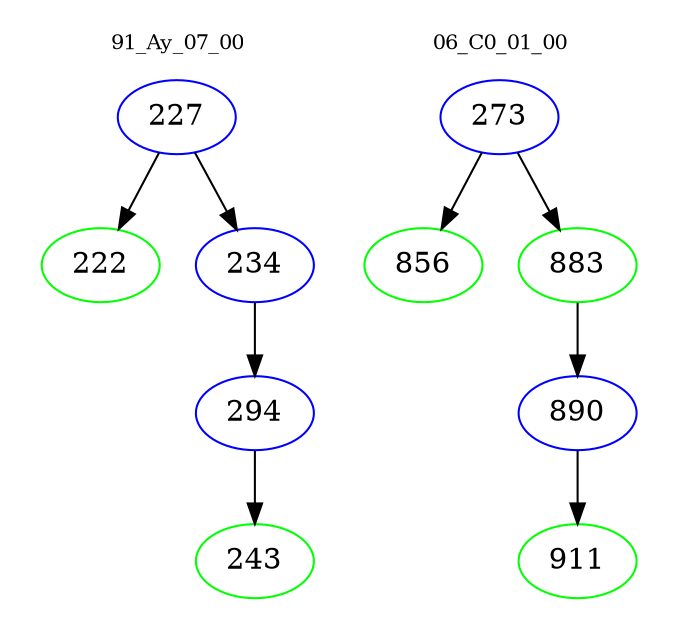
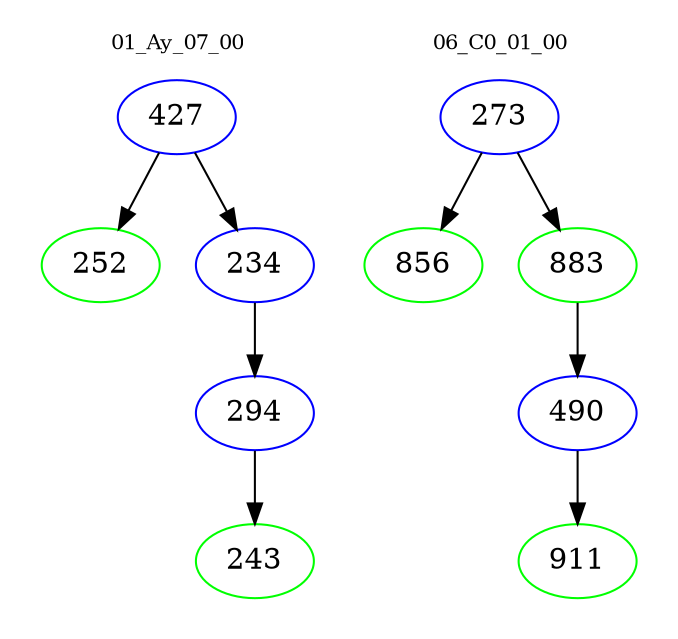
  digraph {
    node [color=blue]
    edge [color=black]
-   n1 [label=227]
-   n2 [color=green label=222]
+   n1 [label=427]
+   n2 [color=green label=252]
    n3 [label=234]
    n4 [label=294]
    n5 [color=green label=243]
    n6 [label=273]
    n7 [color=green label=856]
    n8 [color=green label=883]
-   n9 [label=890]
+   n9 [label=490]
    n10 [color=green label=911]
    subgraph cluster_1 {
      color=white
      fontsize=10
-     label="91_Ay_07_00"
+     label="01_Ay_07_00"
      n1
      n2
      n3
      n4
      n5
    }
    subgraph cluster_2 {
      color=white
      fontsize=10
      label="06_C0_01_00"
      n6
      n7
      n8
      n9
      n10
    }
    n1 -> n2
    n1 -> n3
    n3 -> n4
    n4 -> n5
    n6 -> n7
    n6 -> n8
    n8 -> n9
    n9 -> n10
  }
